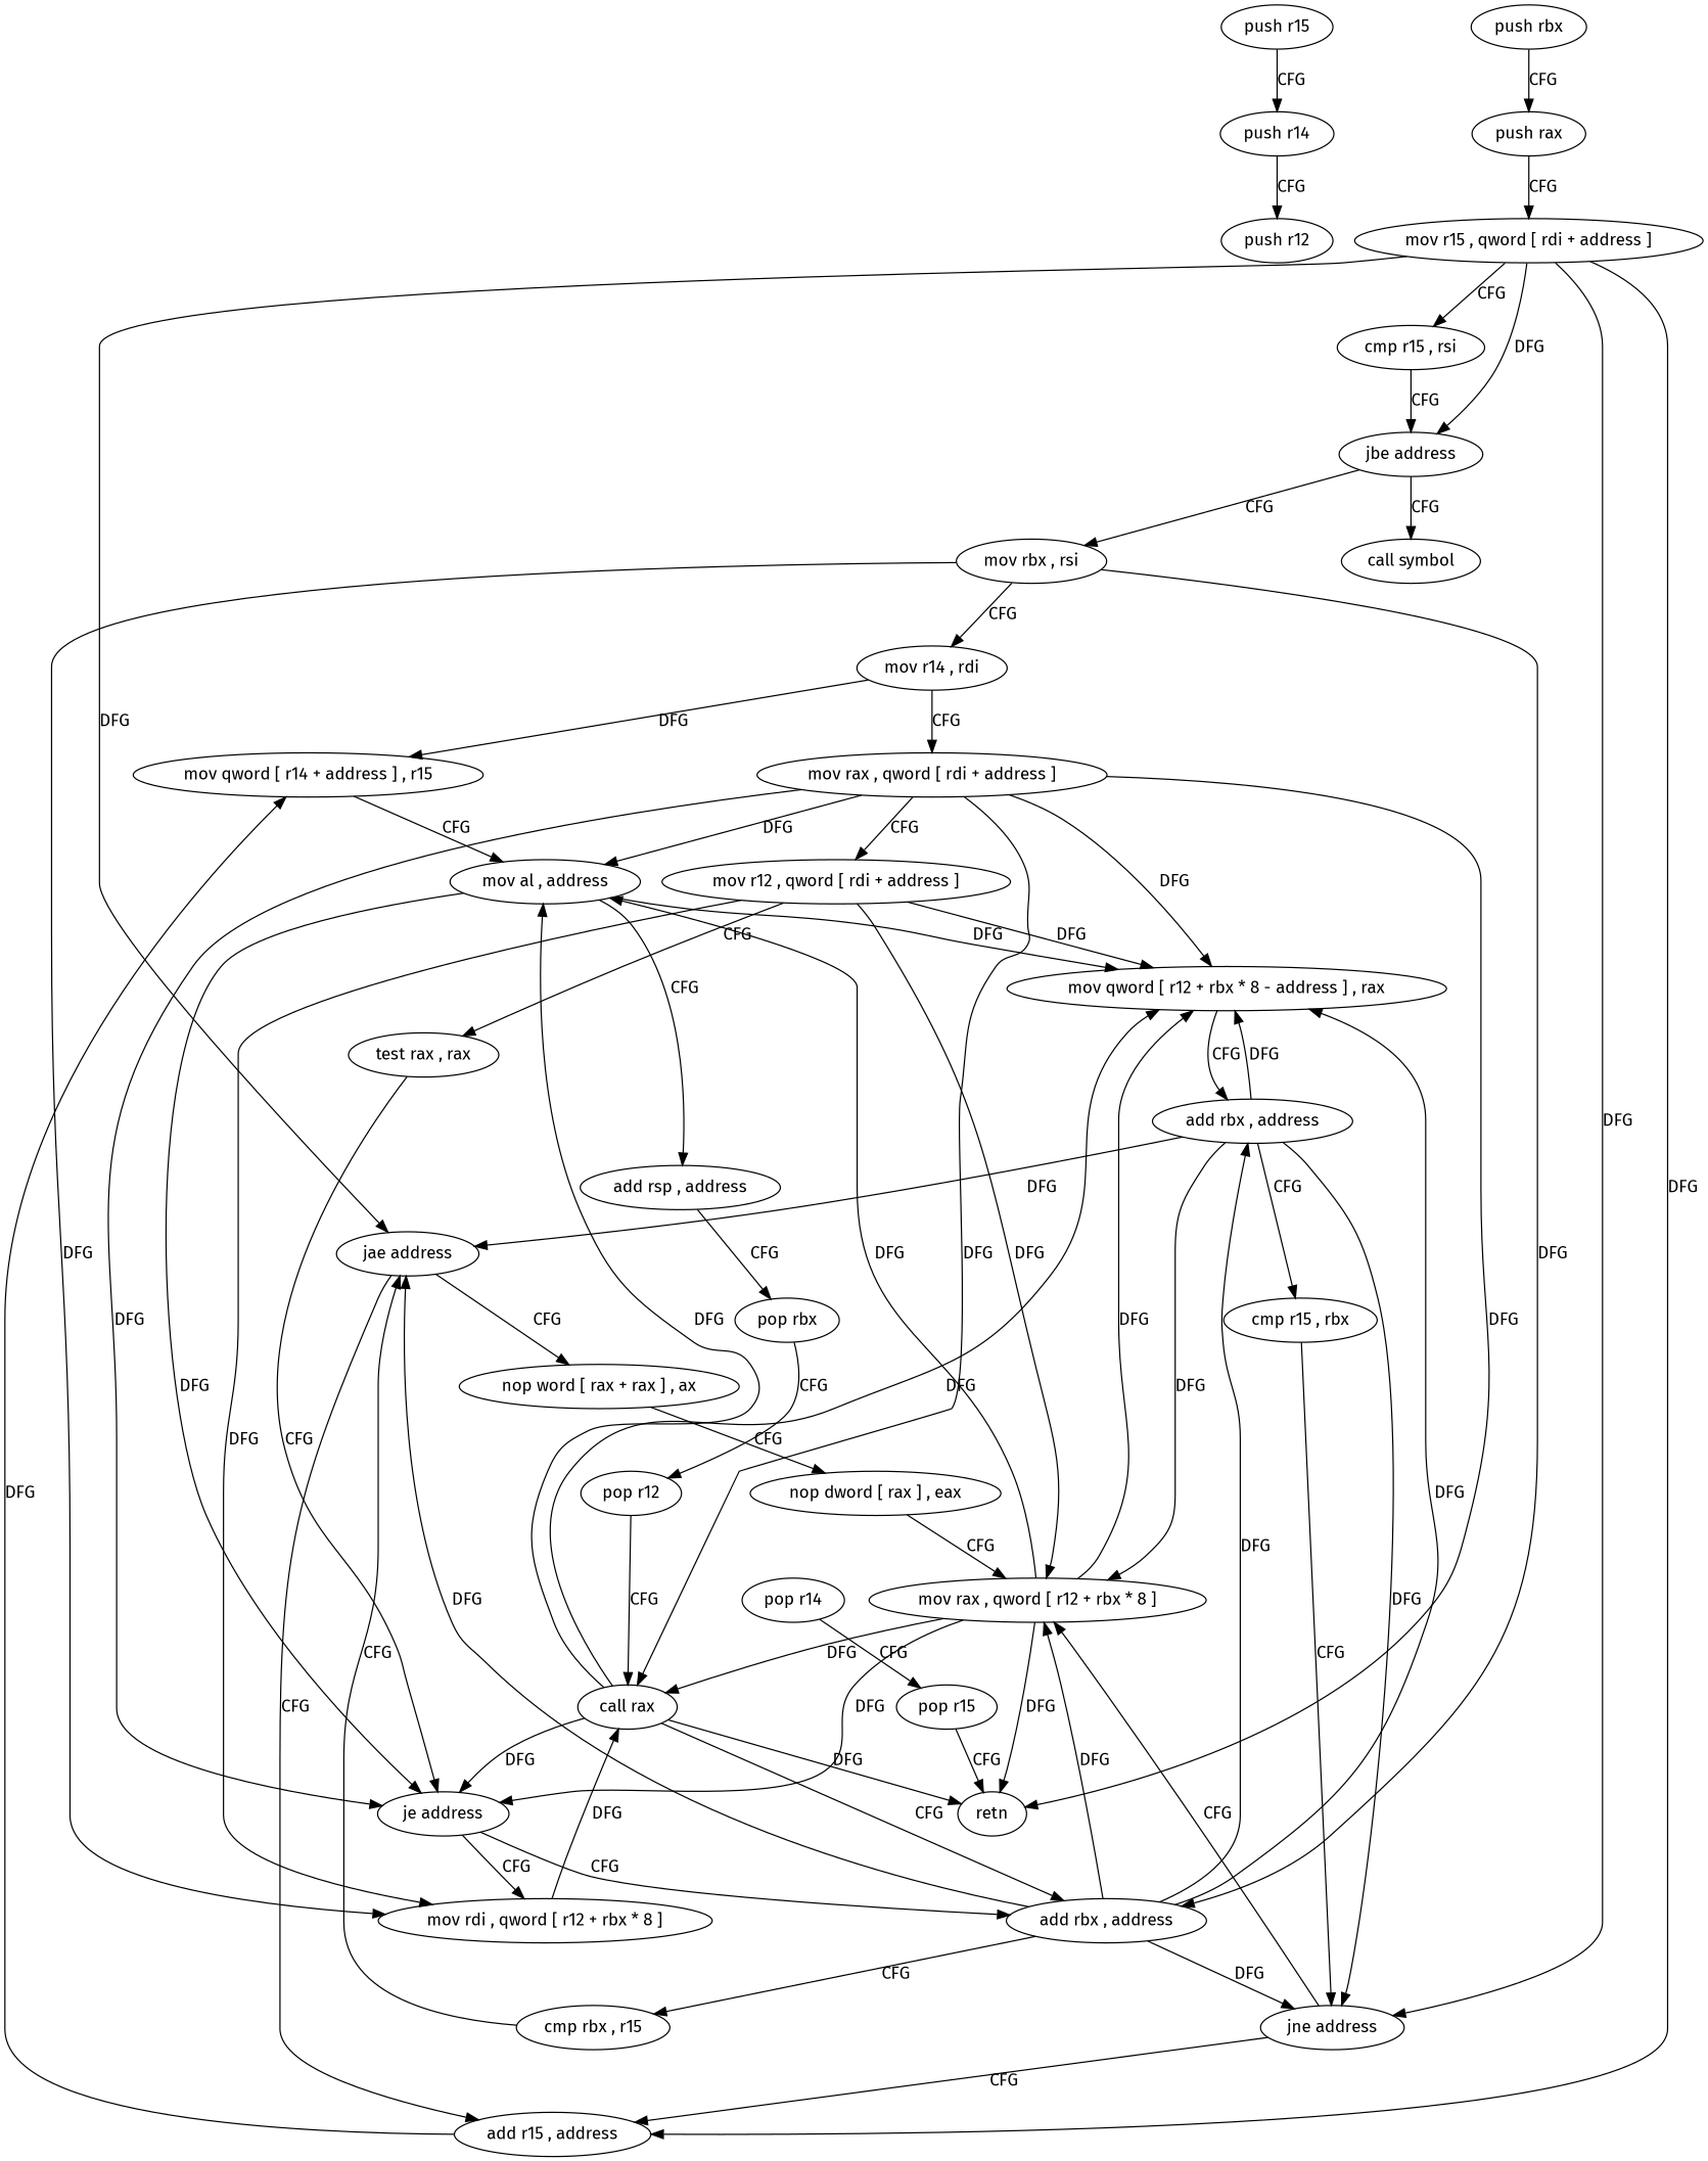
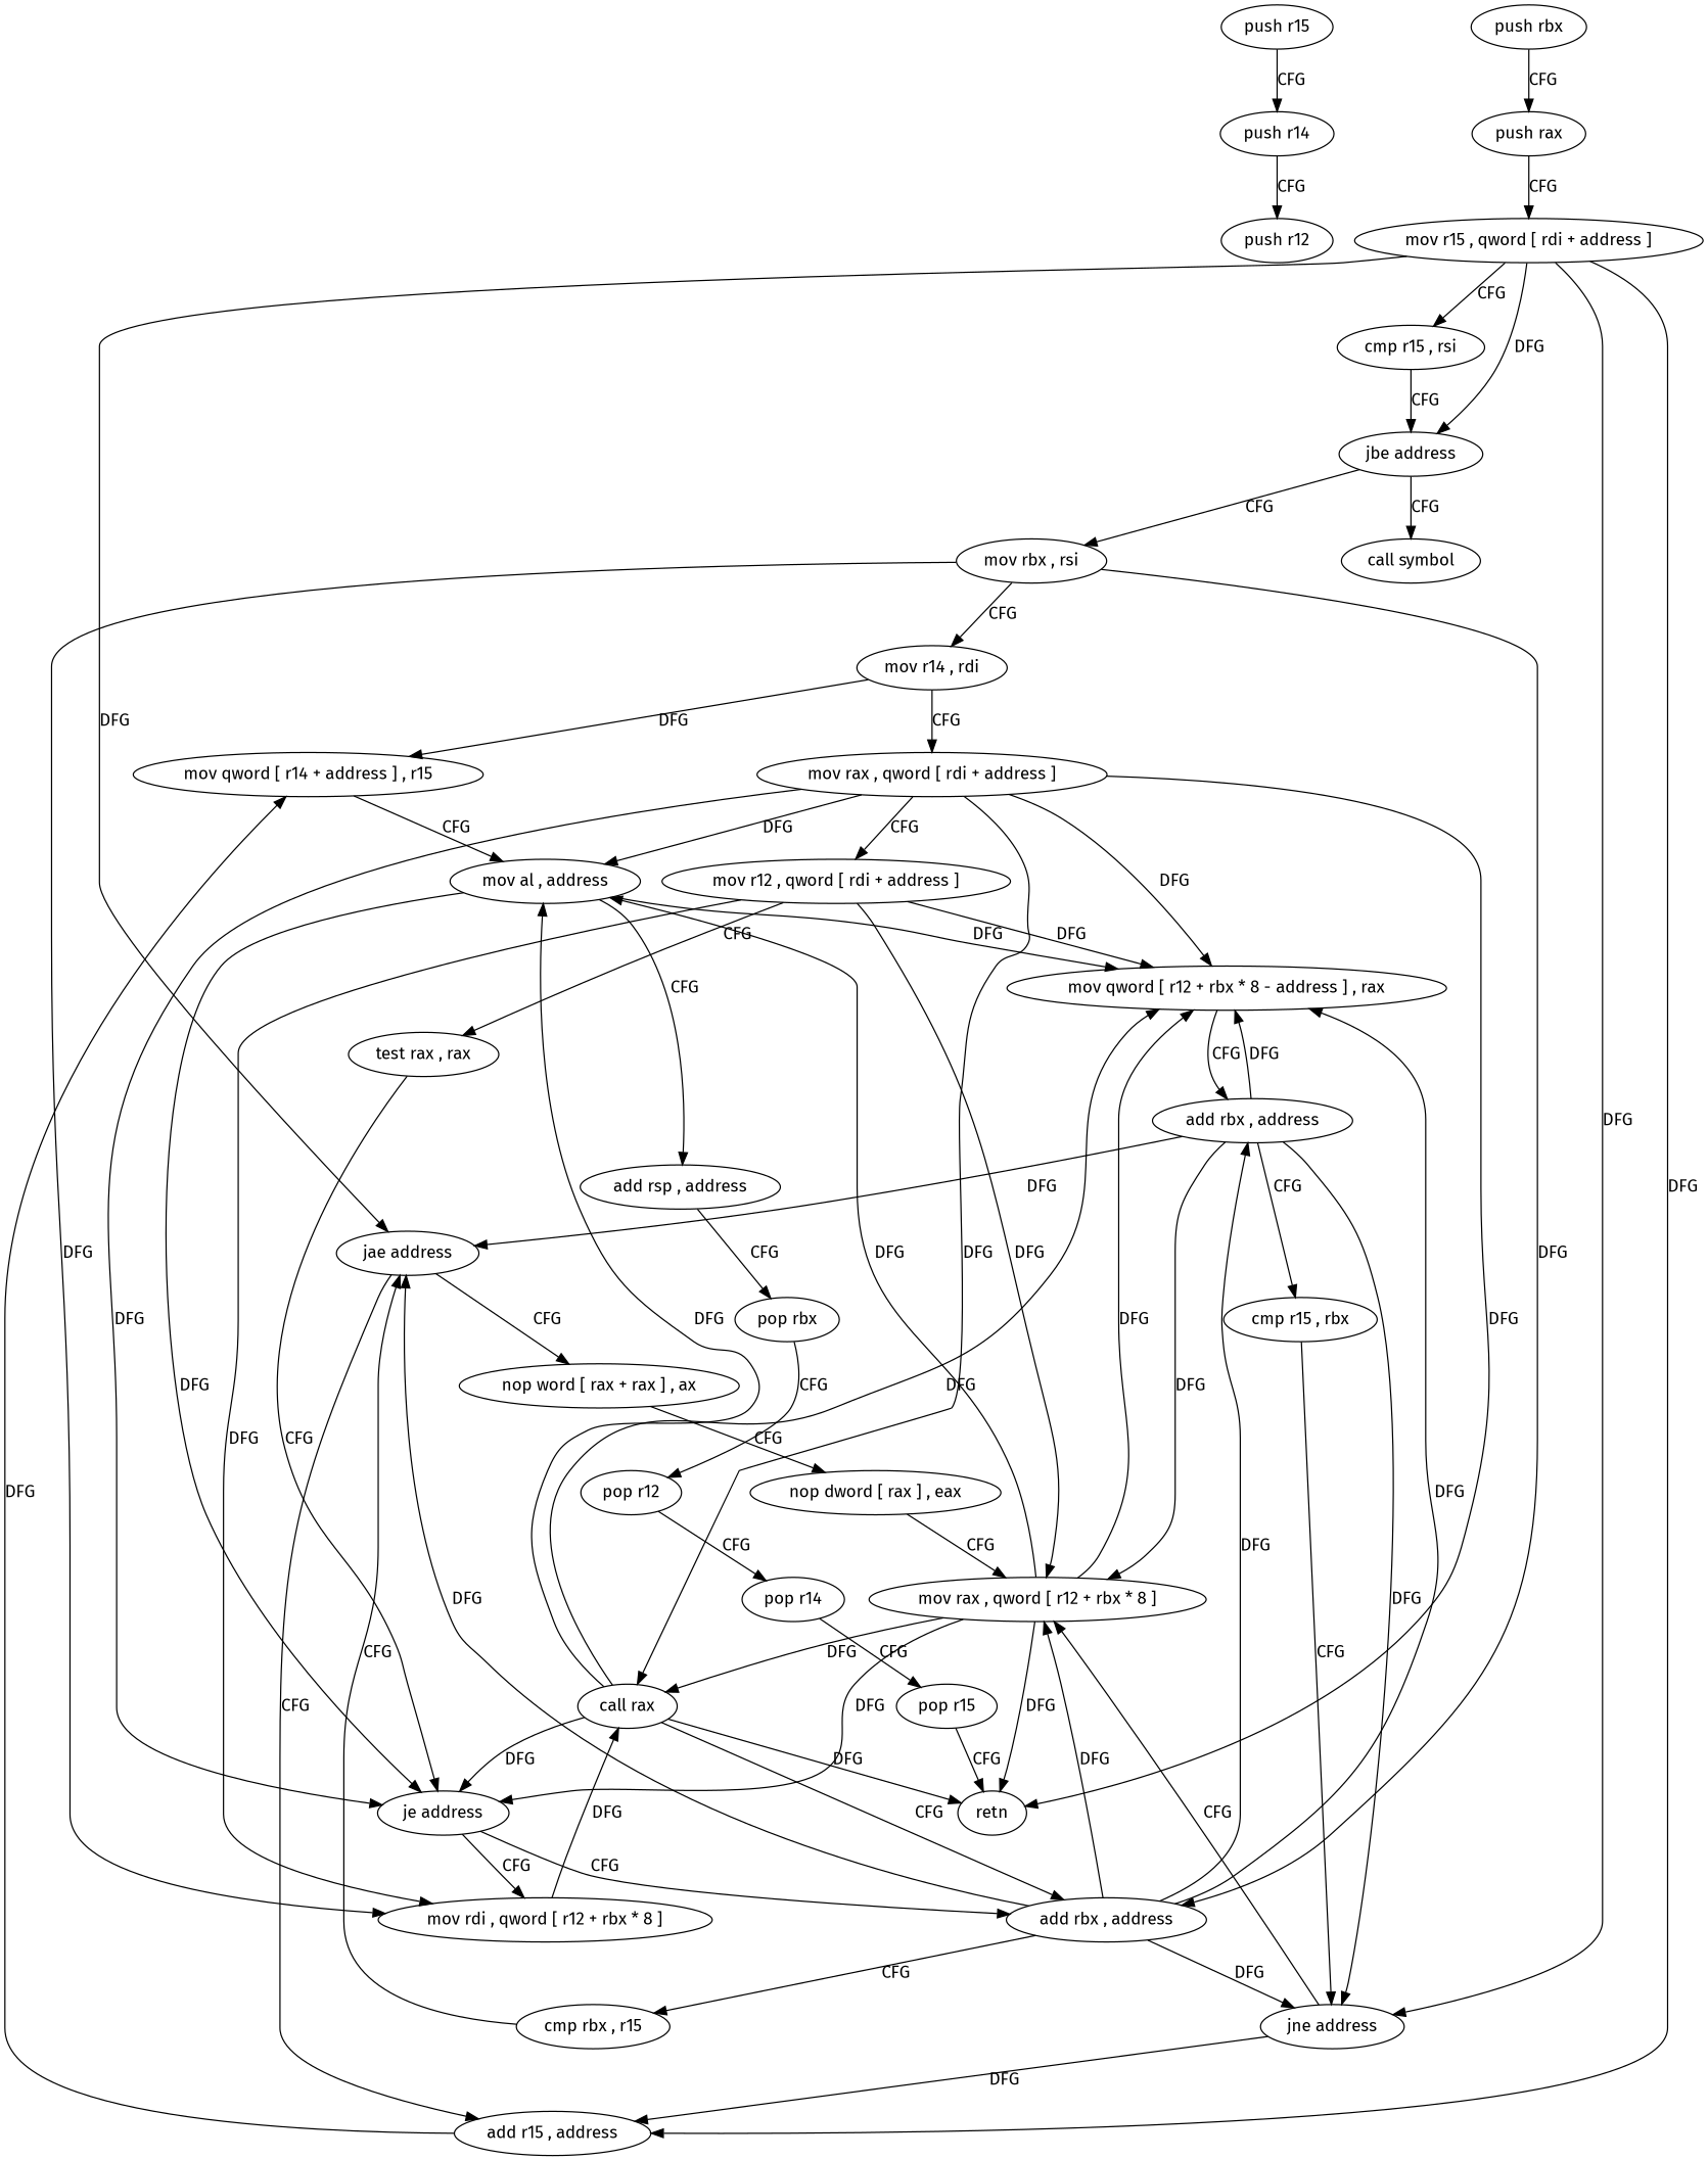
  digraph {
    fontname="Fira Sans"
    node [fontname="Fira Sans"]
    edge [fontname="Fira Sans"]
    n1 [label="push r15"]
    n2 [label="push r14"]
    n3 [label="push r12"]
    n4 [label="push rbx"]
    n5 [label="push rax"]
    n6 [label="mov r15 , qword [ rdi + address ]"]
    n7 [label="cmp r15 , rsi"]
    n8 [label="jbe address"]
    n9 [label="jae address"]
    n10 [label="add r15 , address"]
    n11 [label="jne address"]
    n12 [label="call symbol"]
    n13 [label="mov rbx , rsi"]
    n14 [label="nop word [ rax + rax ] , ax"]
    n15 [label="mov qword [ r14 + address ] , r15"]
    n16 [label="mov rax , qword [ r12 + rbx * 8 ]"]
    n17 [label="mov r14 , rdi"]
    n18 [label="add rbx , address"]
    n19 [label="mov rdi , qword [ r12 + rbx * 8 ]"]
    n20 [label="mov rax , qword [ rdi + address ]"]
    n21 [label="mov qword [ r12 + rbx * 8 - address ] , rax"]
    n22 [label="cmp rbx , r15"]
    n23 [label="add rbx , address"]
    n24 [label="call rax"]
    n25 [label="mov r12 , qword [ rdi + address ]"]
    n26 [label="je address"]
    n27 [label="mov al , address"]
    n28 [label=retn]
    n29 [label="test rax , rax"]
    n30 [label="add rsp , address"]
    n31 [label="cmp r15 , rbx"]
    n32 [label="nop dword [ rax ] , eax"]
    n33 [label="pop rbx"]
    n34 [label="pop r12"]
    n35 [label="pop r14"]
    n36 [label="pop r15"]
    n1 -> n2 [label=CFG]
    n2 -> n3 [label=CFG]
    n4 -> n5 [label=CFG]
    n5 -> n6 [label=CFG]
    n6 -> n7 [label=CFG]
    n6 -> n8 [label=DFG]
    n6 -> n9 [label=DFG]
    n6 -> n10 [label=DFG]
    n6 -> n11 [label=DFG]
    n7 -> n8 [label=CFG]
    n8 -> n12 [label=CFG]
    n8 -> n13 [label=CFG]
    n9 -> n10 [label=CFG]
    n9 -> n14 [label=CFG]
    n10 -> n15 [label=DFG]
-   n11 -> n10 [label=CFG]
+   n11 -> n10 [label=DFG]
    n11 -> n16 [label=CFG]
    n13 -> n17 [label=CFG]
    n13 -> n18 [label=DFG]
    n13 -> n19 [label=DFG]
    n14 -> n32 [label=CFG]
    n15 -> n27 [label=CFG]
    n16 -> n21 [label=DFG]
    n16 -> n24 [label=DFG]
    n16 -> n26 [label=DFG]
    n16 -> n27 [label=DFG]
    n16 -> n28 [label=DFG]
    n17 -> n15 [label=DFG]
    n17 -> n20 [label=CFG]
    n18 -> n9 [label=DFG]
    n18 -> n11 [label=DFG]
    n18 -> n16 [label=DFG]
    n18 -> n21 [label=DFG]
    n18 -> n22 [label=CFG]
    n18 -> n23 [label=DFG]
    n19 -> n24 [label=DFG]
    n20 -> n21 [label=DFG]
    n20 -> n24 [label=DFG]
    n20 -> n25 [label=CFG]
    n20 -> n26 [label=DFG]
    n20 -> n27 [label=DFG]
    n20 -> n28 [label=DFG]
    n21 -> n23 [label=CFG]
    n22 -> n9 [label=CFG]
    n23 -> n9 [label=DFG]
    n23 -> n11 [label=DFG]
    n23 -> n16 [label=DFG]
    n23 -> n21 [label=DFG]
    n23 -> n31 [label=CFG]
    n24 -> n18 [label=CFG]
    n24 -> n21 [label=DFG]
    n24 -> n26 [label=DFG]
    n24 -> n27 [label=DFG]
    n24 -> n28 [label=DFG]
    n25 -> n16 [label=DFG]
    n25 -> n19 [label=DFG]
    n25 -> n21 [label=DFG]
    n25 -> n29 [label=CFG]
    n26 -> n18 [label=CFG]
    n26 -> n19 [label=CFG]
    n27 -> n21 [label=DFG]
    n27 -> n26 [label=DFG]
    n27 -> n30 [label=CFG]
    n29 -> n26 [label=CFG]
    n30 -> n33 [label=CFG]
    n31 -> n11 [label=CFG]
    n32 -> n16 [label=CFG]
    n33 -> n34 [label=CFG]
-   n34 -> n24 [label=CFG]
+   n34 -> n35 [label=CFG]
    n35 -> n36 [label=CFG]
    n36 -> n28 [label=CFG]
  }
